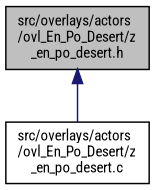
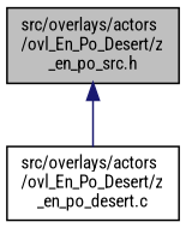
  digraph {
    fontname="Roboto Condensed"
    node [color=black fontname="Roboto Condensed" fontsize=10 shape=record style=filled]
-   n1 [fillcolor=grey75 fontcolor=black height=0.2 label="src/overlays/actors\l/ovl_En_Po_Desert/z\l_en_po_desert.h" width=0.4]
+   n1 [fillcolor=grey75 fontcolor=black height=0.2 label="src/overlays/actors\l/ovl_En_Po_Desert/z\l_en_po_src.h" width=0.4]
    n2 [fillcolor=white height=0.2 label="src/overlays/actors\l/ovl_En_Po_Desert/z\l_en_po_desert.c" width=0.4]
    n1 -> n2 [color=midnightblue dir=back fontname="Roboto Condensed" fontsize=10 labelfontname=Helvetica labelfontsize=10 style=solid]
  }
